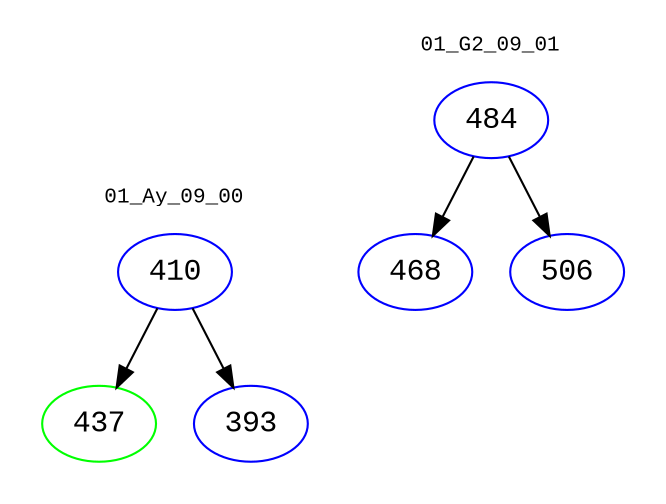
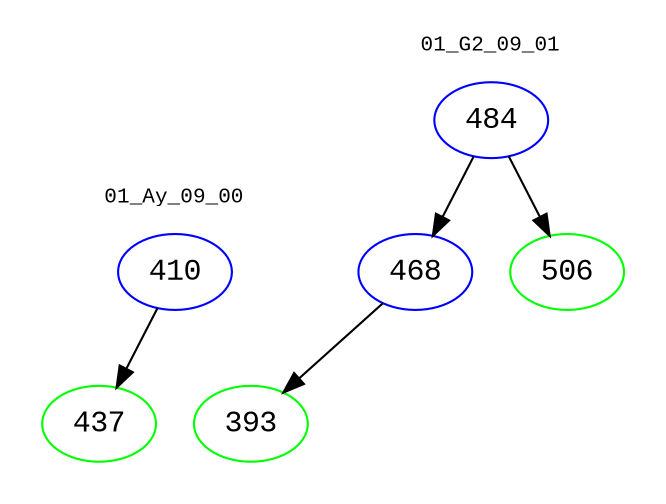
  digraph {
    fontname="Liberation Mono"
    node [color=blue fontname="Liberation Mono"]
    edge [color=black fontname="Liberation Mono"]
    n1 [label=410]
-   n2 [label=393]
+   n2 [color=green label=393]
    n3 [color=green label=437]
    n4 [label=484]
    n5 [label=468]
-   n6 [label=506]
+   n6 [color=green label=506]
    subgraph cluster_1 {
      color=white
      fontsize=10
      label="01_Ay_09_00"
      n1
      n2
      n3
    }
    subgraph cluster_2 {
      color=white
      fontsize=10
      label="01_G2_09_01"
      n4
      n5
      n6
    }
-   n1 -> n2
+   n5 -> n2
    n1 -> n3
    n4 -> n5
    n4 -> n6
  }
